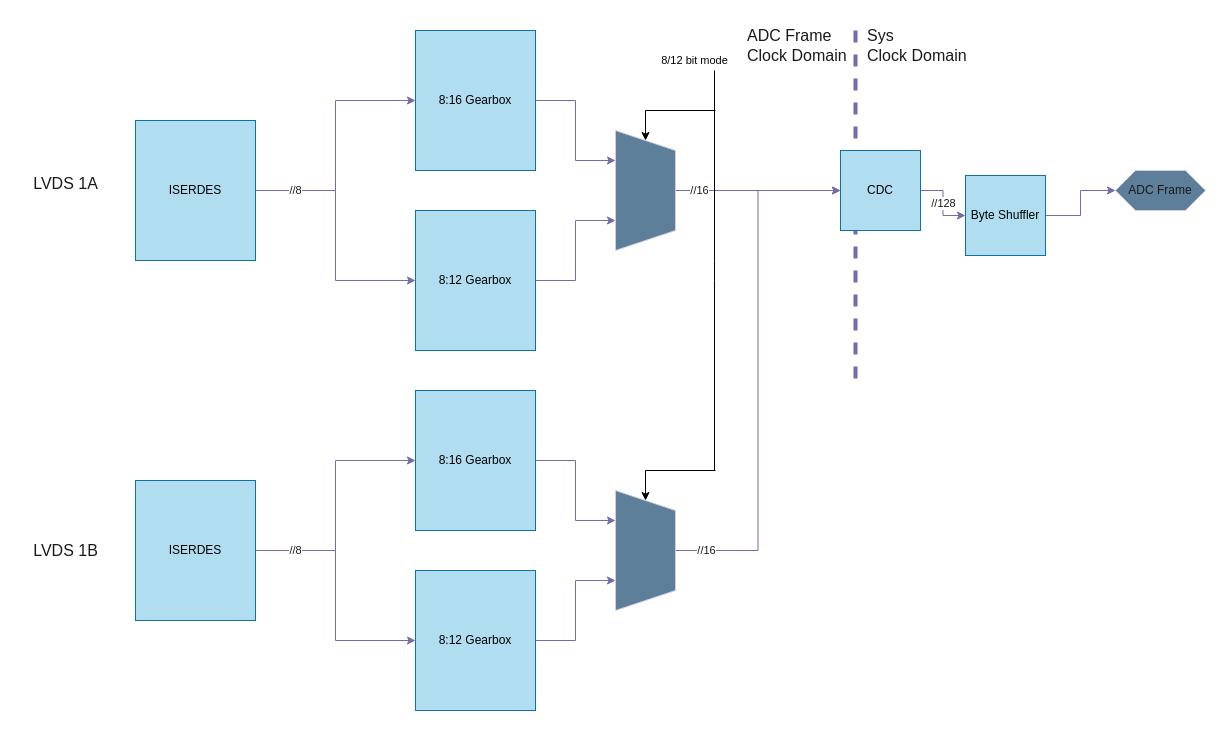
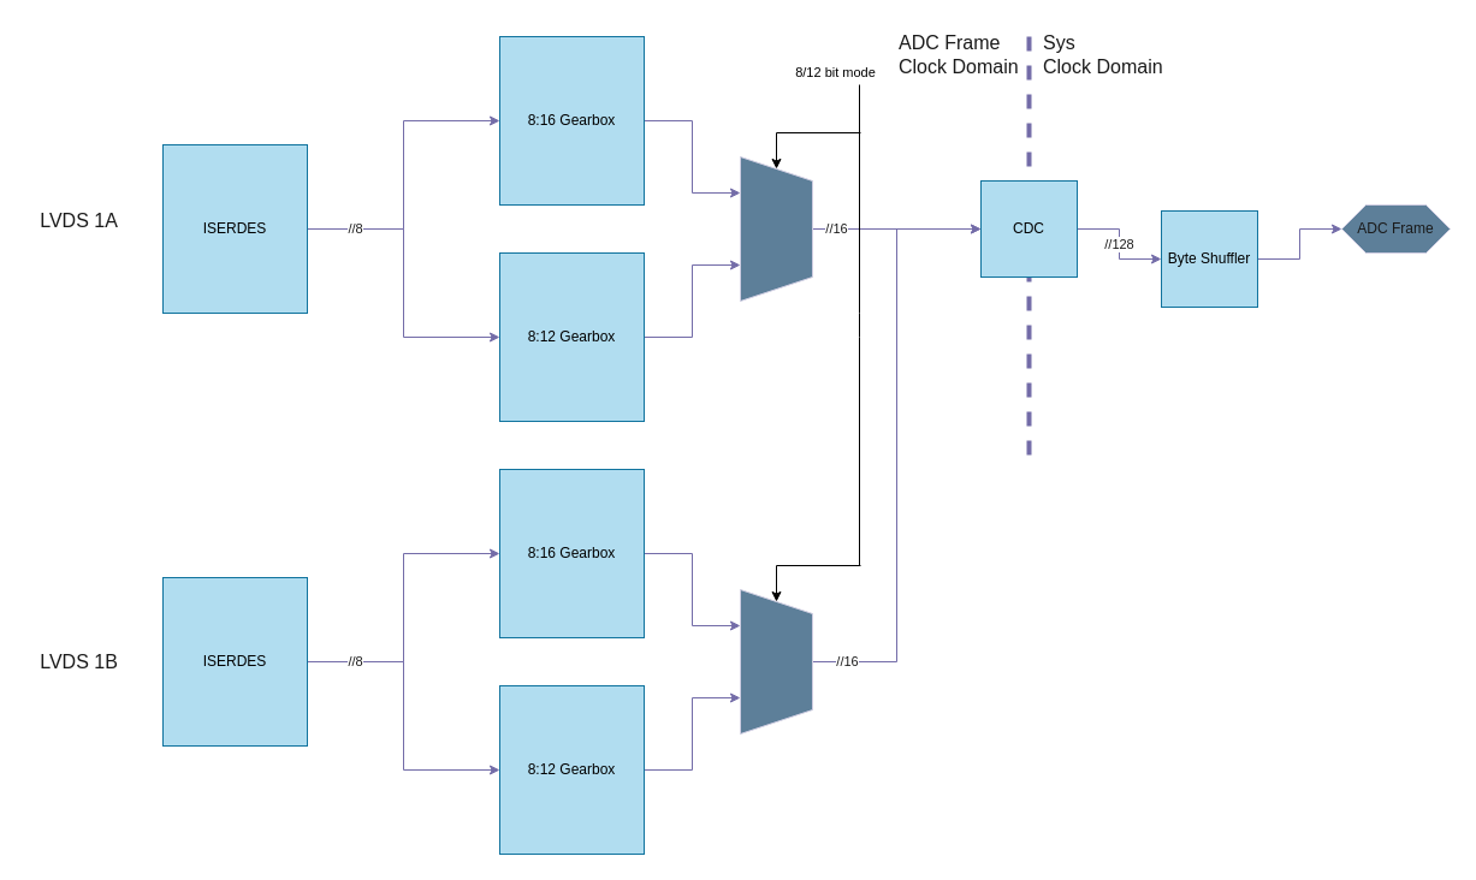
  <mxCell id="0" />
  <mxCell id="1" parent="0" />
  <mxCell id="2" value="" style="endArrow=none;dashed=1;html=1;rounded=0;strokeColor=#736CA8;fontColor=#1A1A1A;startSize=6;strokeWidth=4;" parent="1" edge="1"><mxGeometry width="50" height="50" relative="1" as="geometry"><mxPoint x="855" y="30" as="sourcePoint" /><mxPoint x="855" y="390" as="targetPoint" /></mxGeometry></mxCell>
  <mxCell id="3" style="edgeStyle=orthogonalEdgeStyle;rounded=0;orthogonalLoop=1;jettySize=auto;html=1;strokeColor=#736CA8;fontColor=#1A1A1A;entryX=0;entryY=0.5;entryDx=0;entryDy=0;" parent="1" source="5" target="7" edge="1"><mxGeometry relative="1" as="geometry"><mxPoint x="405" y="110" as="targetPoint" /></mxGeometry></mxCell>
  <mxCell id="4" value="//8" style="edgeStyle=orthogonalEdgeStyle;rounded=0;orthogonalLoop=1;jettySize=auto;html=1;entryX=0;entryY=0.5;entryDx=0;entryDy=0;strokeColor=#736CA8;fontColor=#1A1A1A;" parent="1" source="5" target="9" edge="1"><mxGeometry x="-0.68" relative="1" as="geometry"><mxPoint as="offset" /></mxGeometry></mxCell>
  <mxCell id="5" value="ISERDES" style="rounded=0;whiteSpace=wrap;html=1;labelBackgroundColor=none;fillColor=#b1ddf0;strokeColor=#10739e;" parent="1" vertex="1"><mxGeometry x="135" y="120" width="120" height="140" as="geometry" /></mxCell>
  <mxCell id="6" style="edgeStyle=orthogonalEdgeStyle;rounded=0;orthogonalLoop=1;jettySize=auto;html=1;entryX=0.25;entryY=1;entryDx=0;entryDy=0;strokeColor=#736CA8;fontColor=#1A1A1A;" parent="1" source="7" target="11" edge="1"><mxGeometry relative="1" as="geometry" /></mxCell>
  <mxCell id="7" value="8:16 Gearbox" style="rounded=0;whiteSpace=wrap;html=1;labelBackgroundColor=none;fillColor=#b1ddf0;strokeColor=#10739e;" parent="1" vertex="1"><mxGeometry x="415" y="30" width="120" height="140" as="geometry" /></mxCell>
  <mxCell id="8" style="edgeStyle=orthogonalEdgeStyle;rounded=0;orthogonalLoop=1;jettySize=auto;html=1;entryX=0.75;entryY=1;entryDx=0;entryDy=0;strokeColor=#736CA8;fontColor=#1A1A1A;" parent="1" source="9" target="11" edge="1"><mxGeometry relative="1" as="geometry" /></mxCell>
  <mxCell id="9" value="8:12 Gearbox" style="rounded=0;whiteSpace=wrap;html=1;labelBackgroundColor=none;fillColor=#b1ddf0;strokeColor=#10739e;" parent="1" vertex="1"><mxGeometry x="415" y="210" width="120" height="140" as="geometry" /></mxCell>
  <mxCell id="10" value="//16" style="edgeStyle=orthogonalEdgeStyle;rounded=0;orthogonalLoop=1;jettySize=auto;html=1;entryX=0;entryY=0.5;entryDx=0;entryDy=0;strokeColor=#736CA8;fontColor=#1A1A1A;" parent="1" source="11" target="13" edge="1"><mxGeometry x="-0.714" relative="1" as="geometry"><mxPoint as="offset" /></mxGeometry></mxCell>
  <mxCell id="11" value="" style="shape=trapezoid;perimeter=trapezoidPerimeter;whiteSpace=wrap;html=1;fixedSize=1;strokeColor=#D0CEE2;fontColor=#1A1A1A;fillColor=#5D7F99;rotation=90;" parent="1" vertex="1"><mxGeometry x="585" y="160" width="120" height="60" as="geometry" /></mxCell>
  <mxCell id="12" value="//128" style="edgeStyle=orthogonalEdgeStyle;rounded=0;orthogonalLoop=1;jettySize=auto;html=1;entryX=0;entryY=0.5;entryDx=0;entryDy=0;strokeColor=#736CA8;fontColor=#1A1A1A;" parent="1" source="13" target="15" edge="1"><mxGeometry relative="1" as="geometry" /></mxCell>
- <mxCell id="13" value="CDC" style="whiteSpace=wrap;html=1;aspect=fixed;strokeColor=#10739e;fontColor=default;fillColor=#b1ddf0;rounded=0;align=center;verticalAlign=middle;fontFamily=Helvetica;fontSize=12;labelBackgroundColor=none;" parent="1" vertex="1"><mxGeometry x="840" y="150" width="80" height="80" as="geometry" /></mxCell>
+ <mxCell id="13" value="CDC" style="whiteSpace=wrap;html=1;aspect=fixed;strokeColor=#10739e;fontColor=default;fillColor=#b1ddf0;rounded=0;align=center;verticalAlign=middle;fontFamily=Helvetica;fontSize=12;labelBackgroundColor=none;" parent="1" vertex="1"><mxGeometry x="815" y="150" width="80" height="80" as="geometry" /></mxCell>
  <mxCell id="14" style="edgeStyle=orthogonalEdgeStyle;rounded=0;orthogonalLoop=1;jettySize=auto;html=1;strokeColor=#736CA8;fontColor=#1A1A1A;entryX=0;entryY=0.5;entryDx=0;entryDy=0;" parent="1" source="15" target="18" edge="1"><mxGeometry relative="1" as="geometry"><mxPoint x="1165" y="190" as="targetPoint" /></mxGeometry></mxCell>
  <mxCell id="15" value="Byte Shuffler" style="whiteSpace=wrap;html=1;aspect=fixed;strokeColor=#10739e;fontColor=default;fillColor=#b1ddf0;rounded=0;align=center;verticalAlign=middle;fontFamily=Helvetica;fontSize=12;labelBackgroundColor=none;" parent="1" vertex="1"><mxGeometry x="965" y="175" width="80" height="80" as="geometry" /></mxCell>
  <mxCell id="16" value="Sys&lt;div&gt;Clock Domain&lt;/div&gt;" style="text;html=1;align=left;verticalAlign=middle;resizable=0;points=[];autosize=1;strokeColor=none;fillColor=none;fontColor=#1A1A1A;fontSize=16;" parent="1" vertex="1"><mxGeometry x="865" y="20" width="120" height="50" as="geometry" /></mxCell>
  <mxCell id="17" value="ADC Frame&lt;div&gt;Clock Domain&lt;/div&gt;" style="text;html=1;align=left;verticalAlign=middle;resizable=0;points=[];autosize=1;strokeColor=none;fillColor=none;fontColor=#1A1A1A;fontSize=16;" parent="1" vertex="1"><mxGeometry x="745" y="20" width="120" height="50" as="geometry" /></mxCell>
  <mxCell id="18" value="ADC Frame" style="shape=hexagon;perimeter=hexagonPerimeter2;whiteSpace=wrap;html=1;fixedSize=1;strokeColor=#D0CEE2;fontColor=#1A1A1A;fillColor=#5D7F99;" parent="1" vertex="1"><mxGeometry x="1115" y="170" width="90" height="40" as="geometry" /></mxCell>
  <mxCell id="19" style="edgeStyle=orthogonalEdgeStyle;rounded=0;orthogonalLoop=1;jettySize=auto;html=1;strokeColor=#736CA8;fontColor=#1A1A1A;entryX=0;entryY=0.5;entryDx=0;entryDy=0;" parent="1" source="21" target="23" edge="1"><mxGeometry relative="1" as="geometry"><mxPoint x="405" y="470" as="targetPoint" /></mxGeometry></mxCell>
  <mxCell id="20" value="//8" style="edgeStyle=orthogonalEdgeStyle;rounded=0;orthogonalLoop=1;jettySize=auto;html=1;entryX=0;entryY=0.5;entryDx=0;entryDy=0;strokeColor=#736CA8;fontColor=#1A1A1A;" parent="1" source="21" target="25" edge="1"><mxGeometry x="-0.68" relative="1" as="geometry"><mxPoint as="offset" /></mxGeometry></mxCell>
  <mxCell id="21" value="ISERDES" style="rounded=0;whiteSpace=wrap;html=1;labelBackgroundColor=none;fillColor=#b1ddf0;strokeColor=#10739e;" parent="1" vertex="1"><mxGeometry x="135" y="480" width="120" height="140" as="geometry" /></mxCell>
  <mxCell id="22" style="edgeStyle=orthogonalEdgeStyle;rounded=0;orthogonalLoop=1;jettySize=auto;html=1;entryX=0.25;entryY=1;entryDx=0;entryDy=0;strokeColor=#736CA8;fontColor=#1A1A1A;" parent="1" source="23" target="27" edge="1"><mxGeometry relative="1" as="geometry" /></mxCell>
  <mxCell id="23" value="8:16 Gearbox" style="rounded=0;whiteSpace=wrap;html=1;labelBackgroundColor=none;fillColor=#b1ddf0;strokeColor=#10739e;" parent="1" vertex="1"><mxGeometry x="415" y="390" width="120" height="140" as="geometry" /></mxCell>
  <mxCell id="24" style="edgeStyle=orthogonalEdgeStyle;rounded=0;orthogonalLoop=1;jettySize=auto;html=1;entryX=0.75;entryY=1;entryDx=0;entryDy=0;strokeColor=#736CA8;fontColor=#1A1A1A;" parent="1" source="25" target="27" edge="1"><mxGeometry relative="1" as="geometry" /></mxCell>
  <mxCell id="25" value="8:12 Gearbox" style="rounded=0;whiteSpace=wrap;html=1;labelBackgroundColor=none;fillColor=#b1ddf0;strokeColor=#10739e;" parent="1" vertex="1"><mxGeometry x="415" y="570" width="120" height="140" as="geometry" /></mxCell>
  <mxCell id="26" value="//16" style="edgeStyle=orthogonalEdgeStyle;rounded=0;orthogonalLoop=1;jettySize=auto;html=1;entryX=0;entryY=0.5;entryDx=0;entryDy=0;strokeColor=#736CA8;fontColor=#1A1A1A;" parent="1" source="27" target="13" edge="1"><mxGeometry x="-0.88" relative="1" as="geometry"><mxPoint x="-1" as="offset" /></mxGeometry></mxCell>
  <mxCell id="27" value="" style="shape=trapezoid;perimeter=trapezoidPerimeter;whiteSpace=wrap;html=1;fixedSize=1;strokeColor=#D0CEE2;fontColor=#1A1A1A;fillColor=#5D7F99;rotation=90;" parent="1" vertex="1"><mxGeometry x="585" y="520" width="120" height="60" as="geometry" /></mxCell>
  <mxCell id="28" value="LVDS 1A" style="text;html=1;align=center;verticalAlign=middle;resizable=0;points=[];autosize=1;strokeColor=none;fillColor=none;fontColor=#1A1A1A;fontSize=16;" parent="1" vertex="1"><mxGeometry x="20" y="168" width="90" height="30" as="geometry" /></mxCell>
  <mxCell id="29" value="LVDS 1B" style="text;html=1;align=center;verticalAlign=middle;resizable=0;points=[];autosize=1;strokeColor=none;fillColor=none;fontColor=#1A1A1A;fontSize=16;" parent="1" vertex="1"><mxGeometry x="20" y="535" width="90" height="30" as="geometry" /></mxCell>
  <mxCell id="30" value="8/12 bit mode" style="endArrow=none;html=1;endFill=0;" parent="1" edge="1"><mxGeometry x="-1" y="-22" width="50" height="50" relative="1" as="geometry"><mxPoint x="714" y="70" as="sourcePoint" /><mxPoint x="714" y="470" as="targetPoint" /><mxPoint x="2" y="-10" as="offset" /><Array as="points"><mxPoint x="714" y="270" /></Array></mxGeometry></mxCell>
  <mxCell id="31" value="" style="endArrow=classic;html=1;entryX=0;entryY=0.5;entryDx=0;entryDy=0;rounded=0;curved=0;" parent="1" target="11" edge="1"><mxGeometry width="50" height="50" relative="1" as="geometry"><mxPoint x="715" y="110" as="sourcePoint" /><mxPoint x="675" y="100" as="targetPoint" /><Array as="points"><mxPoint x="645" y="110" /></Array></mxGeometry></mxCell>
  <mxCell id="32" value="" style="endArrow=classic;html=1;entryX=0;entryY=0.5;entryDx=0;entryDy=0;rounded=0;curved=0;" parent="1" edge="1"><mxGeometry width="50" height="50" relative="1" as="geometry"><mxPoint x="715" y="470" as="sourcePoint" /><mxPoint x="645" y="500" as="targetPoint" /><Array as="points"><mxPoint x="645" y="470" /></Array></mxGeometry></mxCell>
